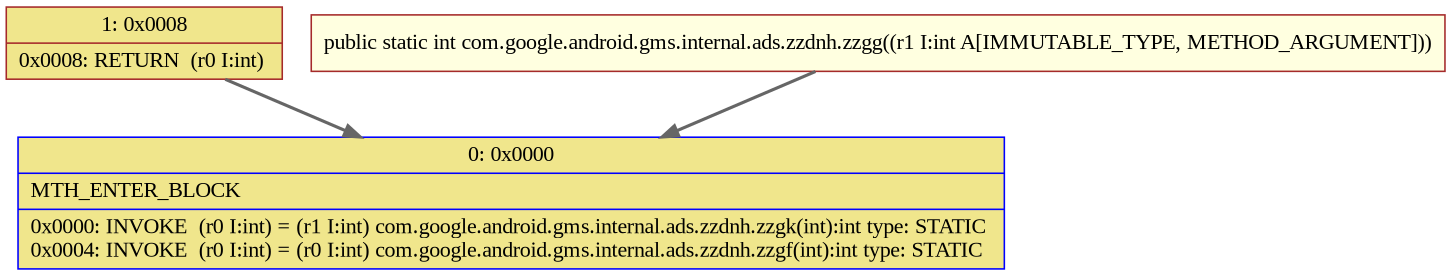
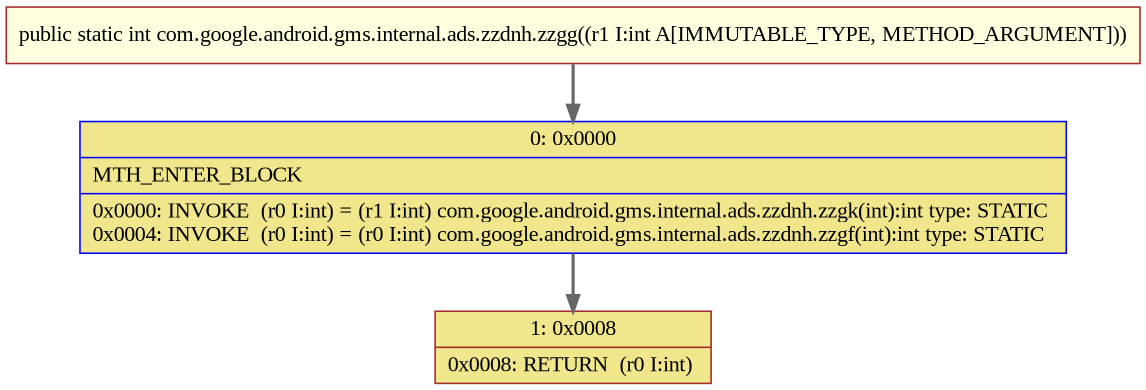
  digraph {
    fontname="Liberation Serif"
    node [shape=record style=filled fillcolor=khaki color=brown fontname="Liberation Serif"]
    edge [color=gray40 style=bold arrowhead=normal fontname="Liberation Serif"]
    n1 [label="{0\:\ 0x0000|MTH_ENTER_BLOCK\l|0x0000: INVOKE  (r0 I:int) = (r1 I:int) com.google.android.gms.internal.ads.zzdnh.zzgk(int):int type: STATIC \l0x0004: INVOKE  (r0 I:int) = (r0 I:int) com.google.android.gms.internal.ads.zzdnh.zzgf(int):int type: STATIC \l}" color=blue]
    n2 [label="{1\:\ 0x0008|0x0008: RETURN  (r0 I:int) \l}"]
    n3 [label="{public static int com.google.android.gms.internal.ads.zzdnh.zzgg((r1 I:int A[IMMUTABLE_TYPE, METHOD_ARGUMENT])) }" fillcolor=lightyellow]
-   n2 -> n1
+   n1 -> n2
    n3 -> n1
  }
